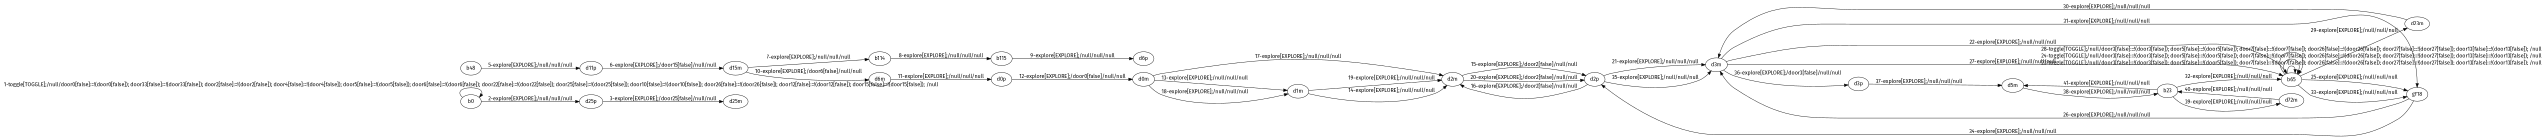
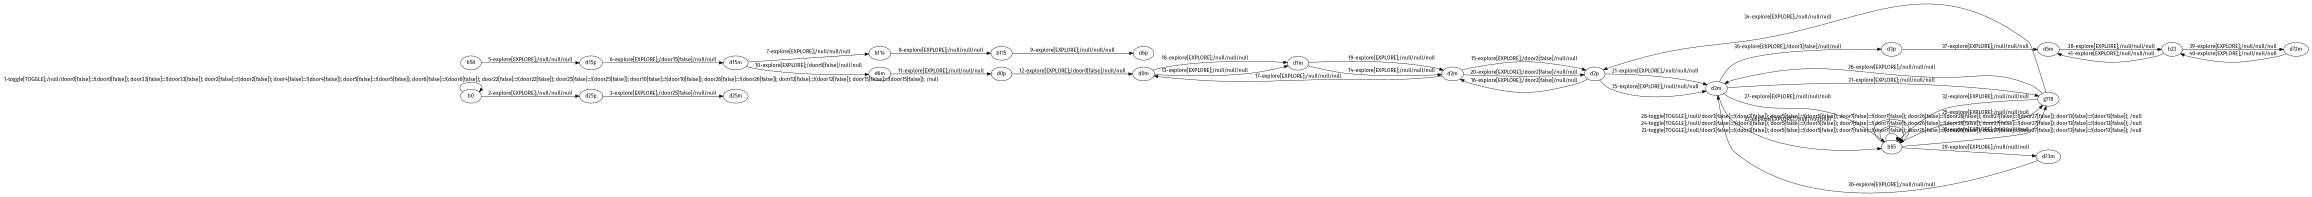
  digraph {
    fontname="Fira Sans"
    rankdir=LR
    node [fontname="Fira Sans"]
    edge [fontname="Fira Sans"]
    b0
    d25p
    d25m
-   b48
-   d15p [label=d11p]
+   b48 [label=b58]
+   d15p
    d15m
    b114
    d6m
    b115
    d6p
    d0p
    d0m
    d1m
    d2m
    d2p
    d3m
    b65
    gf18
    d3p
    d23m
    d5m
    b23
    n23 [label=d72m]
    b0 -> b0 [label="1-toggle[TOGGLE];/null/door0[false]:=!(door0[false]); door33[false]:=!(door33[false]); door2[false]:=!(door2[false]); door4[false]:=!(door4[false]); door5[false]:=!(door5[false]); door6[false]:=!(door6[false]); door22[false]:=!(door22[false]); door25[false]:=!(door25[false]); door10[false]:=!(door10[false]); door26[false]:=!(door26[false]); door12[false]:=!(door12[false]); door15[false]:=!(door15[false]); /null"]
    b0 -> d25p [label="2-explore[EXPLORE];/null/null/null"]
    d25p -> d25m [label="3-explore[EXPLORE];/door25[false]/null/null"]
    b48 -> d15p [label="5-explore[EXPLORE];/null/null/null"]
    d15p -> d15m [label="6-explore[EXPLORE];/door15[false]/null/null"]
    d15m -> b114 [label="7-explore[EXPLORE];/null/null/null"]
    d15m -> d6m [label="10-explore[EXPLORE];/door6[false]/null/null"]
    b114 -> b115 [label="8-explore[EXPLORE];/null/null/null"]
    d6m -> d0p [label="11-explore[EXPLORE];/null/null/null"]
    b115 -> d6p [label="9-explore[EXPLORE];/null/null/null"]
    d0p -> d0m [label="12-explore[EXPLORE];/door0[false]/null/null"]
    d0m -> d1m [label="13-explore[EXPLORE];/null/null/null"]
    d0m -> d1m [label="18-explore[EXPLORE];/null/null/null"]
    d1m -> d2m [label="14-explore[EXPLORE];/null/null/null"]
    d1m -> d2m [label="19-explore[EXPLORE];/null/null/null"]
-   d0m -> d2m [label="17-explore[EXPLORE];/null/null/null"]
+   d2m -> d0m [label="17-explore[EXPLORE];/null/null/null"]
    d2m -> d2p [label="15-explore[EXPLORE];/door2[false]/null/null"]
    d2m -> d2p [label="20-explore[EXPLORE];/door2[false]/null/null"]
    d2p -> d2m [label="16-explore[EXPLORE];/door2[false]/null/null"]
    d2p -> d3m [label="21-explore[EXPLORE];/null/null/null"]
    d2p -> d3m [label="35-explore[EXPLORE];/null/null/null"]
    d3m -> b65 [label="22-explore[EXPLORE];/null/null/null"]
    d3m -> b65 [label="27-explore[EXPLORE];/null/null/null"]
    d3m -> gf18 [label="31-explore[EXPLORE];/null/null/null"]
    d3m -> d3p [label="36-explore[EXPLORE];/door3[false]/null/null"]
    b65 -> b65 [label="23-toggle[TOGGLE];/null/door3[false]:=!(door3[false]); door5[false]:=!(door5[false]); door7[false]:=!(door7[false]); door26[false]:=!(door26[false]); door27[false]:=!(door27[false]); door13[false]:=!(door13[false]); /null"]
    b65 -> b65 [label="24-toggle[TOGGLE];/null/door3[false]:=!(door3[false]); door5[false]:=!(door5[false]); door7[false]:=!(door7[false]); door26[false]:=!(door26[false]); door27[false]:=!(door27[false]); door13[false]:=!(door13[false]); /null"]
    b65 -> b65 [label="28-toggle[TOGGLE];/null/door3[false]:=!(door3[false]); door5[false]:=!(door5[false]); door7[false]:=!(door7[false]); door26[false]:=!(door26[false]); door27[false]:=!(door27[false]); door13[false]:=!(door13[false]); /null"]
    b65 -> gf18 [label="25-explore[EXPLORE];/null/null/null"]
    b65 -> gf18 [label="33-explore[EXPLORE];/null/null/null"]
    b65 -> d23m [label="29-explore[EXPLORE];/null/null/null"]
    gf18 -> d2p [label="34-explore[EXPLORE];/null/null/null"]
    gf18 -> d3m [label="26-explore[EXPLORE];/null/null/null"]
-   b23 -> b65 [label="32-explore[EXPLORE];/null/null/null"]
+   gf18 -> b65 [label="32-explore[EXPLORE];/null/null/null"]
    d3p -> d5m [label="37-explore[EXPLORE];/null/null/null"]
    d23m -> d3m [label="30-explore[EXPLORE];/null/null/null"]
    d5m -> b23 [label="38-explore[EXPLORE];/null/null/null"]
    b23 -> d5m [label="41-explore[EXPLORE];/null/null/null"]
    b23 -> n23 [label="39-explore[EXPLORE];/null/null/null"]
    n23 -> b23 [label="40-explore[EXPLORE];/null/null/null"]
  }
